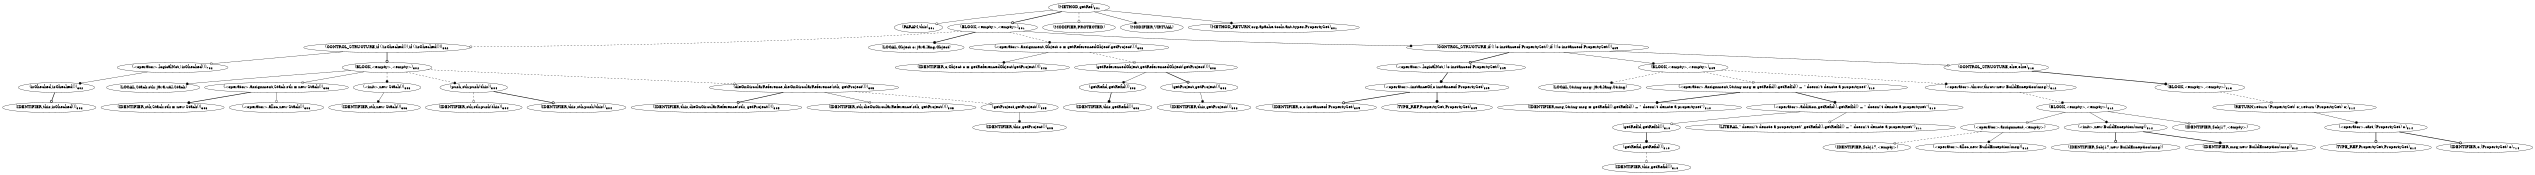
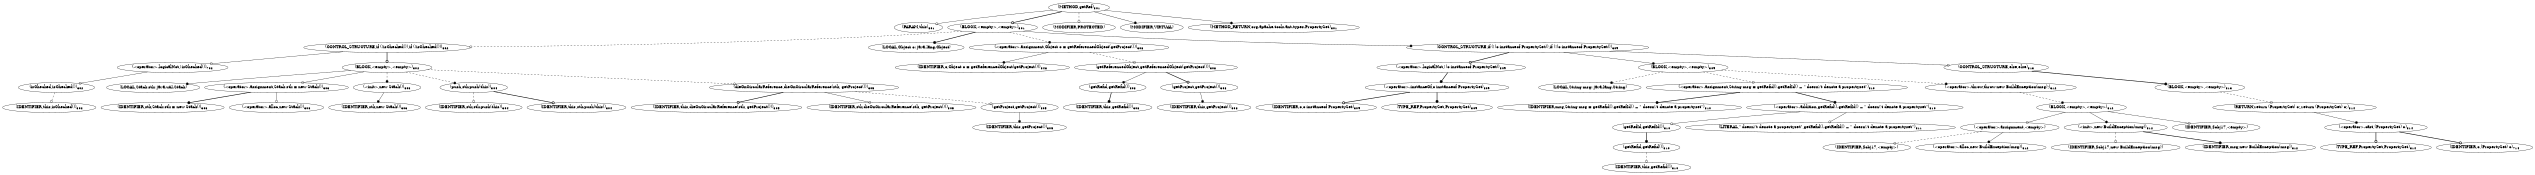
  digraph {
    edge [arrowhead=odot style=solid]
    n1 [label=<(METHOD,getRef)<SUB>301</SUB>>]
    n2 [label=<(PARAM,this)<SUB>301</SUB>>]
    n3 [label=<(BLOCK,&lt;empty&gt;,&lt;empty&gt;)<SUB>301</SUB>>]
    n4 [label=<(MODIFIER,PROTECTED)>]
    n5 [label=<(MODIFIER,VIRTUAL)>]
    n6 [label=<(METHOD_RETURN,org.apache.tools.ant.types.PropertySet)<SUB>301</SUB>>]
    n7 [label=<(CONTROL_STRUCTURE,if (!isChecked()),if (!isChecked()))<SUB>302</SUB>>]
    n8 [label=<(LOCAL,Object o: java.lang.Object)>]
    n9 [label=<(&lt;operator&gt;.assignment,Object o = getReferencedObject(getProject()))<SUB>308</SUB>>]
    n10 [label=<(CONTROL_STRUCTURE,if (!(o instanceof PropertySet)),if (!(o instanceof PropertySet)))<SUB>309</SUB>>]
    n11 [label=<(&lt;operator&gt;.logicalNot,!isChecked())<SUB>702</SUB>>]
    n12 [label=<(BLOCK,&lt;empty&gt;,&lt;empty&gt;)<SUB>302</SUB>>]
    n13 [label=<(IDENTIFIER,o,Object o = getReferencedObject(getProject()))<SUB>348</SUB>>]
    n14 [label=<(getReferencedObject,getReferencedObject(getProject()))<SUB>308</SUB>>]
    n15 [label=<(&lt;operator&gt;.logicalNot,!(o instanceof PropertySet))<SUB>309</SUB>>]
    n16 [label=<(BLOCK,&lt;empty&gt;,&lt;empty&gt;)<SUB>309</SUB>>]
    n17 [label=<(CONTROL_STRUCTURE,else,else)<SUB>313</SUB>>]
    n18 [label=<(isChecked,isChecked())<SUB>302</SUB>>]
    n19 [label=<(LOCAL,Stack stk: java.util.Stack)>]
    n20 [label=<(&lt;operator&gt;.assignment,Stack stk = new Stack())<SUB>303</SUB>>]
    n21 [label=<(&lt;init&gt;,new Stack())<SUB>303</SUB>>]
    n22 [label=<(push,stk.push(this))<SUB>304</SUB>>]
    n23 [label=<(dieOnCircularReference,dieOnCircularReference(stk, getProject()))<SUB>305</SUB>>]
    n24 [label=<(IDENTIFIER,this,isChecked())<SUB>302</SUB>>]
    n25 [label=<(IDENTIFIER,stk,Stack stk = new Stack())<SUB>303</SUB>>]
    n26 [label=<(&lt;operator&gt;.alloc,new Stack())<SUB>303</SUB>>]
    n27 [label=<(IDENTIFIER,stk,new Stack())<SUB>303</SUB>>]
    n28 [label=<(IDENTIFIER,stk,stk.push(this))<SUB>304</SUB>>]
    n29 [label=<(IDENTIFIER,this,stk.push(this))<SUB>304</SUB>>]
    n30 [label=<(IDENTIFIER,this,dieOnCircularReference(stk, getProject()))<SUB>305</SUB>>]
    n31 [label=<(IDENTIFIER,stk,dieOnCircularReference(stk, getProject()))<SUB>305</SUB>>]
    n32 [label=<(getProject,getProject())<SUB>305</SUB>>]
    n33 [label=<(IDENTIFIER,this,getProject())<SUB>305</SUB>>]
    n34 [label=<(getRefid,getRefid())<SUB>308</SUB>>]
    n35 [label=<(getProject,getProject())<SUB>308</SUB>>]
    n36 [label=<(IDENTIFIER,this,getRefid())<SUB>308</SUB>>]
    n37 [label=<(IDENTIFIER,this,getProject())<SUB>308</SUB>>]
    n38 [label=<(&lt;operator&gt;.instanceOf,o instanceof PropertySet)<SUB>309</SUB>>]
    n39 [label=<(LOCAL,String msg: java.lang.String)>]
    n40 [label=<(&lt;operator&gt;.assignment,String msg = getRefid().getRefId() + &quot; doesn\'t denote a propertyset&quot;)<SUB>310</SUB>>]
    n41 [label=<(&lt;operator&gt;.throw,throw new BuildException(msg);)<SUB>312</SUB>>]
    n42 [label=<(BLOCK,&lt;empty&gt;,&lt;empty&gt;)<SUB>313</SUB>>]
    n43 [label=<(IDENTIFIER,o,o instanceof PropertySet)<SUB>309</SUB>>]
    n44 [label=<(TYPE_REF,PropertySet,PropertySet)<SUB>309</SUB>>]
    n45 [label=<(IDENTIFIER,msg,String msg = getRefid().getRefId() + &quot; doesn\'t denote a propertyset&quot;)<SUB>310</SUB>>]
    n46 [label=<(&lt;operator&gt;.addition,getRefid().getRefId() + &quot; doesn\'t denote a propertyset&quot;)<SUB>310</SUB>>]
    n47 [label=<(BLOCK,&lt;empty&gt;,&lt;empty&gt;)<SUB>312</SUB>>]
    n48 [label=<(getRefId,getRefId())<SUB>310</SUB>>]
    n49 [label=<(LITERAL,&quot; doesn\'t denote a propertyset&quot;,getRefid().getRefId() + &quot; doesn\'t denote a propertyset&quot;)<SUB>311</SUB>>]
    n50 [label=<(getRefid,getRefid())<SUB>310</SUB>>]
    n51 [label=<(IDENTIFIER,this,getRefid())<SUB>310</SUB>>]
    n52 [label=<(&lt;operator&gt;.assignment,&lt;empty&gt;)>]
    n53 [label=<(&lt;init&gt;,new BuildException(msg))<SUB>312</SUB>>]
    n54 [label=<(IDENTIFIER,$obj17,&lt;empty&gt;)>]
    n55 [label=<(IDENTIFIER,$obj17,&lt;empty&gt;)>]
    n56 [label=<(&lt;operator&gt;.alloc,new BuildException(msg))<SUB>312</SUB>>]
    n57 [label=<(IDENTIFIER,$obj17,new BuildException(msg))>]
    n58 [label=<(IDENTIFIER,msg,new BuildException(msg))<SUB>312</SUB>>]
    n59 [label=<(RETURN,return (PropertySet) o;,return (PropertySet) o;)<SUB>314</SUB>>]
    n60 [label=<(&lt;operator&gt;.cast,(PropertySet) o)<SUB>314</SUB>>]
    n61 [label=<(TYPE_REF,PropertySet,PropertySet)<SUB>314</SUB>>]
    n62 [label=<(IDENTIFIER,o,(PropertySet) o)<SUB>714</SUB>>]
    n1 -> n2
    n1 -> n3 [style=bold]
    n1 -> n4 [style=dashed]
    n1 -> n5 [arrowhead=dot]
    n1 -> n6 [arrowhead=dot]
    n3 -> n7 [style=dashed]
    n3 -> n8 [arrowhead=dot style=bold]
    n3 -> n9 [arrowhead=dot style=dashed]
    n3 -> n10 [arrowhead=dot]
    n7 -> n11
    n7 -> n12 [style=bold]
    n9 -> n13 [arrowhead=dot]
    n9 -> n14 [style=dashed]
    n10 -> n15 [style=bold]
    n10 -> n16 [arrowhead=dot]
    n10 -> n17
-   n11 -> n18 [arrowhead=dot]
+   n11 -> n18
    n12 -> n19 [arrowhead=dot]
    n12 -> n20
    n12 -> n21 [arrowhead=dot style=dashed]
    n12 -> n22 [arrowhead=dot style=dashed]
    n12 -> n23 [style=dashed]
    n14 -> n34 [arrowhead=dot]
    n14 -> n35 [style=bold]
    n15 -> n38 [arrowhead=dot style=bold]
    n16 -> n39 [arrowhead=dot style=dashed]
    n16 -> n40 [style=dashed]
    n16 -> n41 [arrowhead=dot style=dashed]
    n17 -> n42 [arrowhead=dot style=bold]
-   n18 -> n24 [style=bold]
+   n18 -> n24 [style=dashed]
    n20 -> n25 [arrowhead=dot style=bold]
    n20 -> n26
    n21 -> n27 [arrowhead=dot]
    n22 -> n28 [style=dashed]
    n22 -> n29 [style=bold]
    n23 -> n30 [style=bold]
    n23 -> n31
    n23 -> n32 [style=dashed]
    n32 -> n33 [arrowhead=dot]
    n34 -> n36 [arrowhead=dot style=bold]
    n35 -> n37 [arrowhead=dot]
    n38 -> n43 [style=bold]
    n38 -> n44 [arrowhead=dot style=bold]
    n40 -> n45 [arrowhead=dot style=bold]
    n40 -> n46 [arrowhead=dot style=bold]
    n41 -> n47 [arrowhead=dot style=dashed]
    n42 -> n59 [style=dashed]
    n46 -> n48
    n46 -> n49
    n47 -> n52
    n47 -> n53 [arrowhead=dot]
    n47 -> n54
    n48 -> n50 [arrowhead=dot style=bold]
    n50 -> n51 [style=dashed]
    n52 -> n55 [style=dashed]
    n52 -> n56 [arrowhead=dot]
-   n53 -> n57 [style=bold]
+   n53 -> n57 [style=dashed]
    n53 -> n58 [arrowhead=dot style=bold]
    n59 -> n60 [arrowhead=dot]
    n60 -> n61 [style=bold]
    n60 -> n62 [style=bold]
  }
